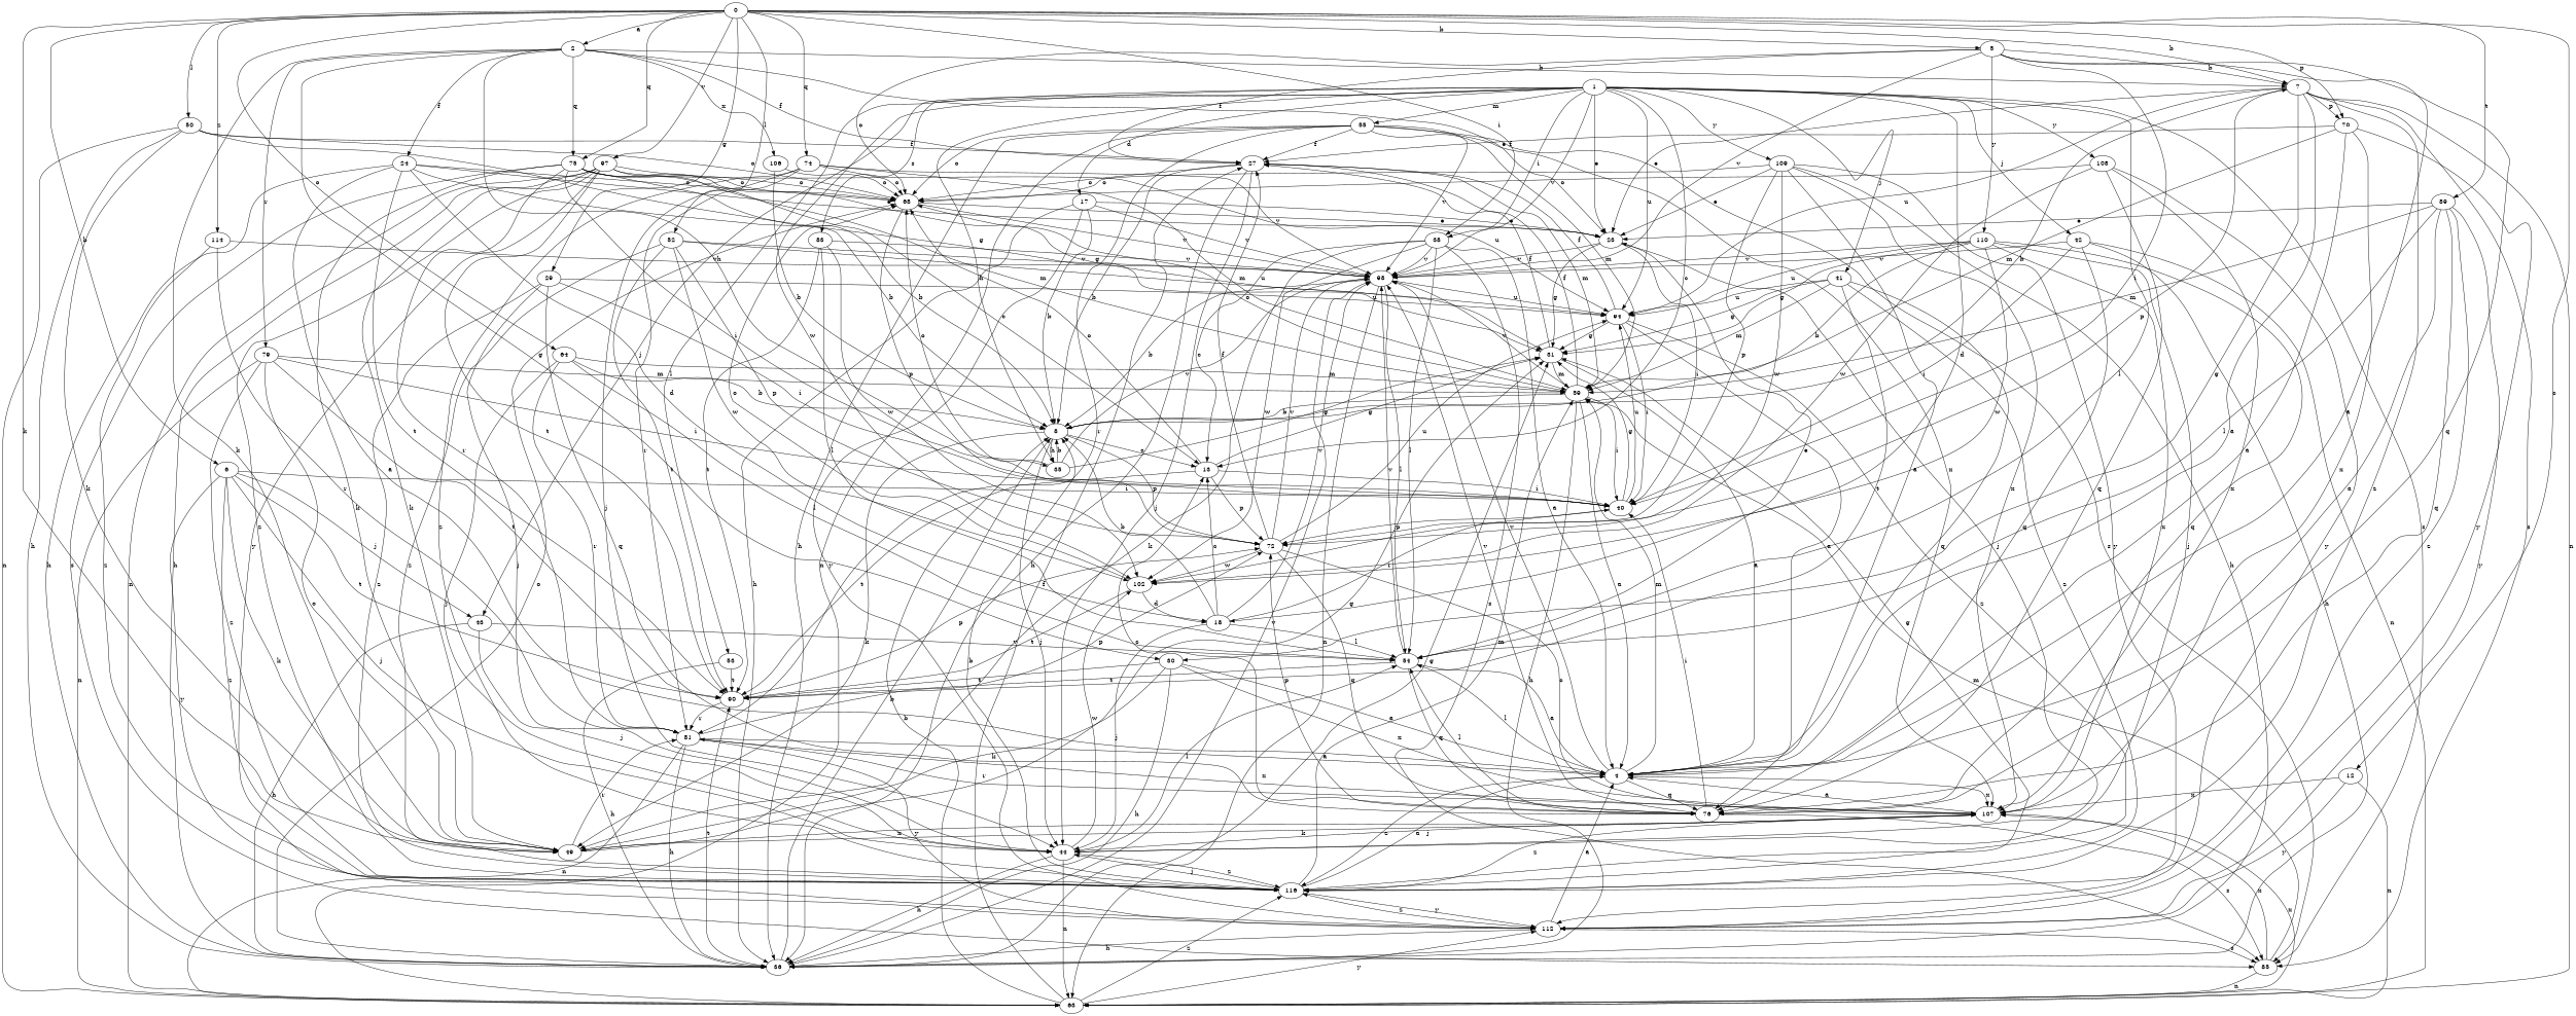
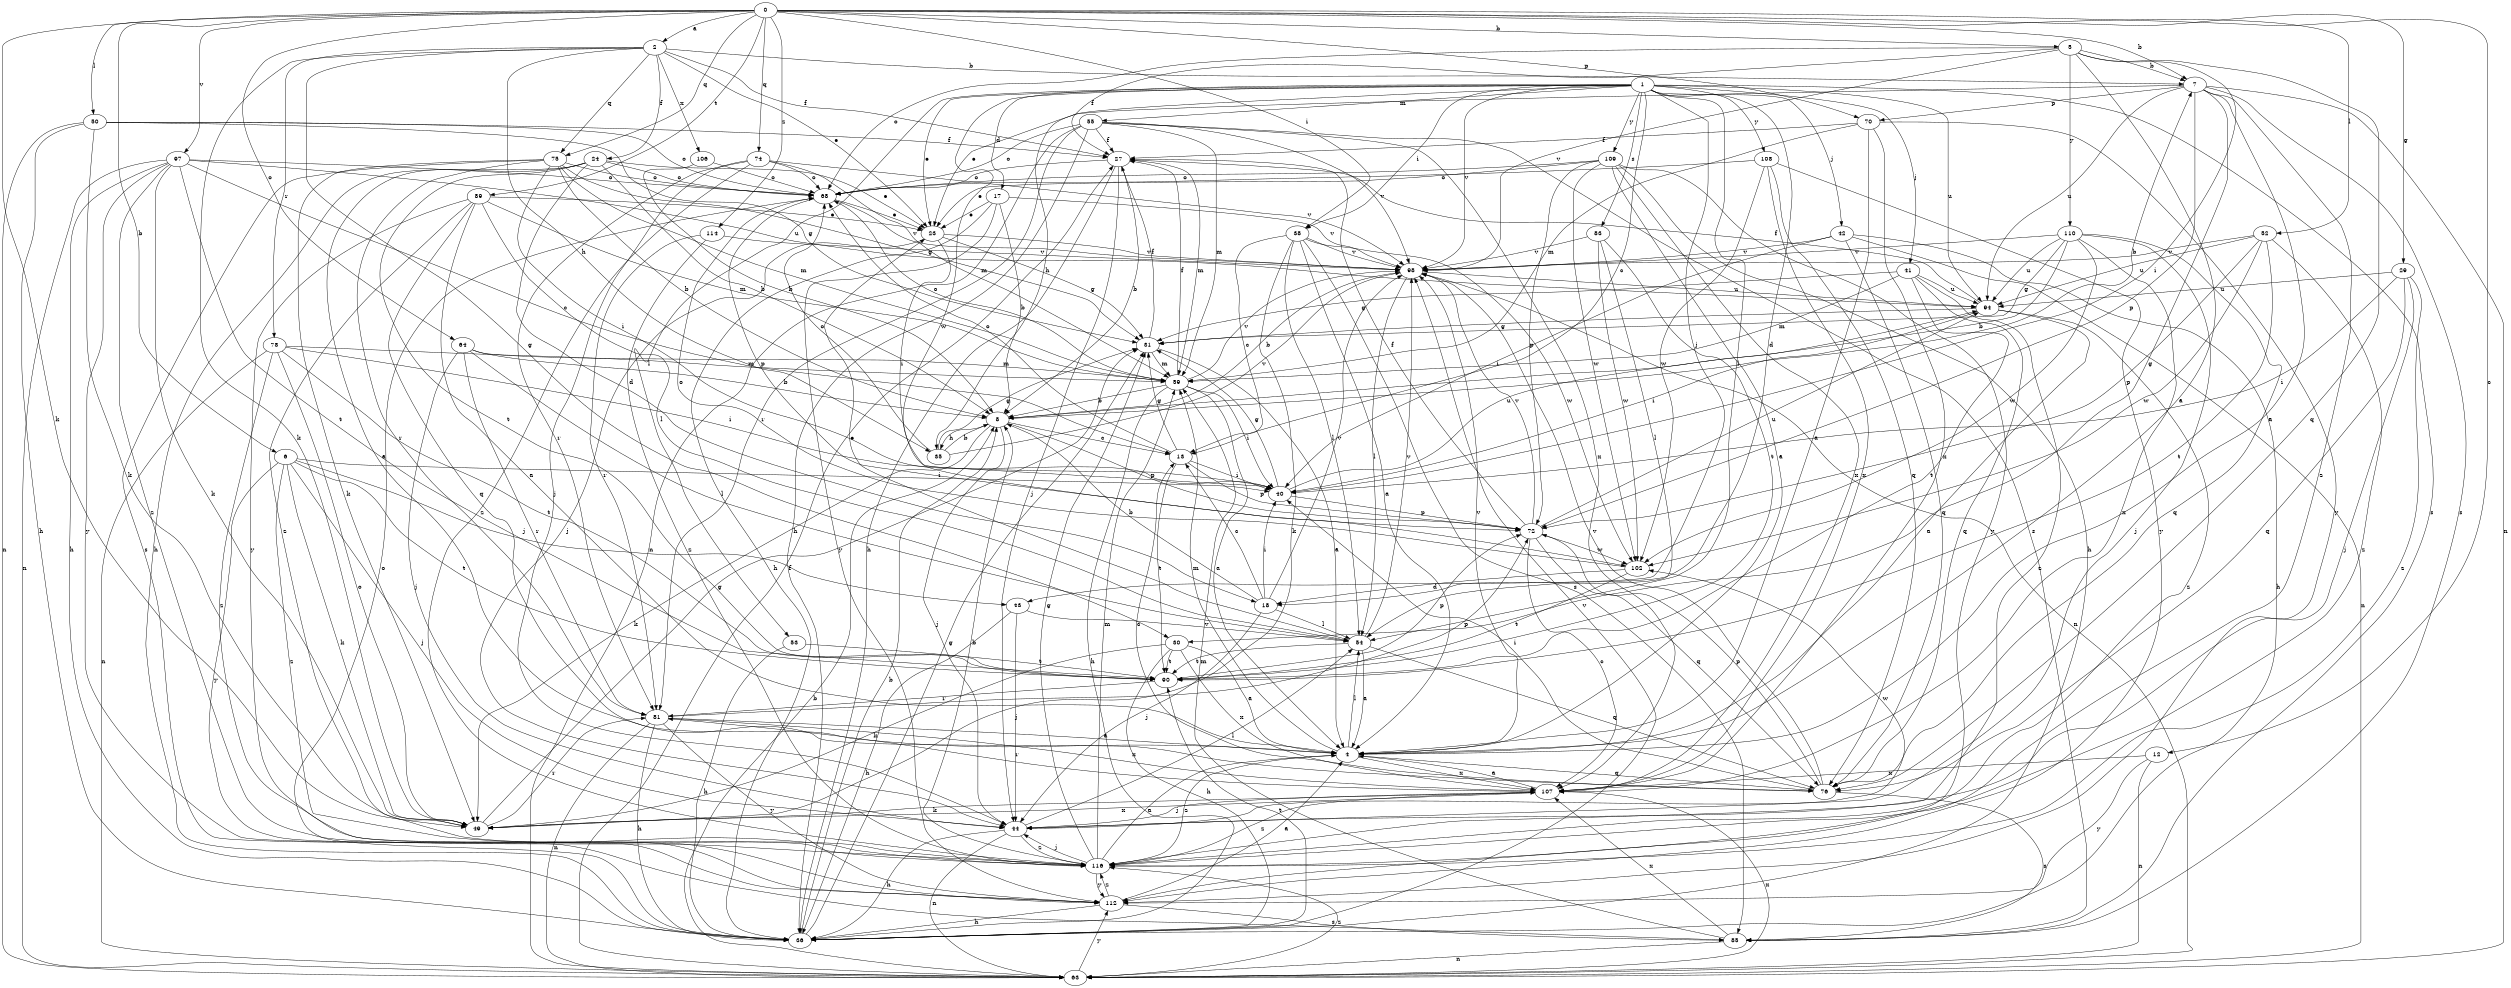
  strict digraph {
    0
    2
    5
    6
    7
    12
    29
    38
    49
    50
    52
    64
    70
    74
    75
    89
    97
    114
    23
    35
    24
    27
    30
-   78 [label=79]
+   78
    106
    98
    4
    76
    40
    68
    110
    43
    116
    44
    90
    112
    85
    94
    63
    72
    107
    13
    54
    102
    31
    81
    36
    59
    8
    1
    17
    18
    41
    42
    53
    55
    83
    108
    109
    0 -> 2 [label=a]
    0 -> 5 [label=b]
    0 -> 6 [label=b]
    0 -> 7 [label=b]
    0 -> 12 [label=c]
    0 -> 29 [label=g]
    0 -> 38 [label=i]
    0 -> 49 [label=k]
    0 -> 50 [label=l]
    0 -> 52 [label=l]
    0 -> 64 [label=o]
    0 -> 70 [label=p]
    0 -> 74 [label=q]
    0 -> 75 [label=q]
    0 -> 89 [label=t]
    0 -> 97 [label=v]
    0 -> 114 [label=z]
    2 -> 7 [label=b]
    2 -> 49 [label=k]
    2 -> 75 [label=q]
    2 -> 23 [label=e]
    2 -> 35 [label=h]
    2 -> 24 [label=f]
    2 -> 27 [label=f]
    2 -> 30 [label=g]
    2 -> 78 [label=r]
    2 -> 106 [label=x]
    5 -> 7 [label=b]
    5 -> 27 [label=f]
    5 -> 98 [label=v]
    5 -> 4 [label=a]
    5 -> 76 [label=q]
    5 -> 40 [label=i]
    5 -> 68 [label=o]
    5 -> 110 [label=y]
    6 -> 49 [label=k]
    6 -> 40 [label=i]
    6 -> 43 [label=j]
    6 -> 116 [label=z]
    6 -> 44 [label=j]
    6 -> 90 [label=t]
    6 -> 112 [label=y]
    7 -> 70 [label=p]
    7 -> 23 [label=e]
    7 -> 30 [label=g]
    7 -> 4 [label=a]
    7 -> 116 [label=z]
    7 -> 85 [label=s]
    7 -> 94 [label=u]
    7 -> 63 [label=n]
    7 -> 72 [label=p]
    12 -> 112 [label=y]
    12 -> 63 [label=n]
    12 -> 107 [label=x]
    29 -> 76 [label=q]
    29 -> 40 [label=i]
    29 -> 116 [label=z]
    29 -> 44 [label=j]
    29 -> 94 [label=u]
    38 -> 49 [label=k]
    38 -> 98 [label=v]
    38 -> 4 [label=a]
    38 -> 85 [label=s]
    38 -> 13 [label=c]
    38 -> 54 [label=l]
    38 -> 102 [label=w]
    49 -> 107 [label=x]
    49 -> 31 [label=g]
    49 -> 81 [label=r]
    50 -> 49 [label=k]
    50 -> 27 [label=f]
    50 -> 68 [label=o]
    50 -> 63 [label=n]
    50 -> 31 [label=g]
    50 -> 36 [label=h]
    52 -> 98 [label=v]
    52 -> 116 [label=z]
    52 -> 90 [label=t]
    52 -> 94 [label=u]
    52 -> 72 [label=p]
    52 -> 102 [label=w]
    64 -> 44 [label=j]
    64 -> 54 [label=l]
    64 -> 81 [label=r]
    64 -> 59 [label=m]
    64 -> 8 [label=b]
    70 -> 27 [label=f]
    70 -> 4 [label=a]
    70 -> 112 [label=y]
    70 -> 107 [label=x]
    70 -> 59 [label=m]
    74 -> 98 [label=v]
    74 -> 68 [label=o]
    74 -> 116 [label=z]
    74 -> 44 [label=j]
    74 -> 81 [label=r]
    74 -> 59 [label=m]
    75 -> 49 [label=k]
    75 -> 40 [label=i]
    75 -> 68 [label=o]
    75 -> 85 [label=s]
    75 -> 31 [label=g]
    75 -> 81 [label=r]
    75 -> 59 [label=m]
    75 -> 8 [label=b]
    89 -> 23 [label=e]
    89 -> 4 [label=a]
    89 -> 76 [label=q]
    89 -> 116 [label=z]
    89 -> 112 [label=y]
    89 -> 54 [label=l]
    89 -> 59 [label=m]
    97 -> 49 [label=k]
    97 -> 68 [label=o]
    97 -> 116 [label=z]
    97 -> 90 [label=t]
    97 -> 112 [label=y]
    97 -> 94 [label=u]
    97 -> 63 [label=n]
    97 -> 13 [label=c]
    97 -> 36 [label=h]
    114 -> 98 [label=v]
    114 -> 116 [label=z]
    114 -> 81 [label=r]
    23 -> 98 [label=v]
    23 -> 40 [label=i]
    23 -> 44 [label=j]
    23 -> 31 [label=g]
    35 -> 98 [label=v]
    35 -> 68 [label=o]
    35 -> 31 [label=g]
    35 -> 8 [label=b]
    24 -> 23 [label=e]
    24 -> 4 [label=a]
    24 -> 68 [label=o]
    24 -> 90 [label=t]
    24 -> 36 [label=h]
    24 -> 8 [label=b]
    24 -> 18 [label=d]
    27 -> 68 [label=o]
    27 -> 44 [label=j]
    27 -> 36 [label=h]
    27 -> 59 [label=m]
    27 -> 8 [label=b]
    30 -> 49 [label=k]
    30 -> 4 [label=a]
    30 -> 90 [label=t]
    30 -> 107 [label=x]
    30 -> 36 [label=h]
    78 -> 49 [label=o]
    78 -> 40 [label=i]
    78 -> 116 [label=z]
    78 -> 90 [label=t]
    78 -> 63 [label=n]
    78 -> 59 [label=m]
    106 -> 68 [label=o]
    106 -> 8 [label=b]
    98 -> 94 [label=u]
    98 -> 63 [label=n]
    98 -> 54 [label=l]
    98 -> 8 [label=b]
    4 -> 98 [label=v]
    4 -> 76 [label=q]
    4 -> 116 [label=z]
    4 -> 107 [label=x]
    4 -> 54 [label=l]
    4 -> 59 [label=m]
    76 -> 98 [label=v]
    76 -> 40 [label=i]
    76 -> 85 [label=s]
    76 -> 72 [label=p]
    76 -> 13 [label=c]
-   76 -> 54 [label=l]
    40 -> 94 [label=u]
    40 -> 72 [label=p]
    40 -> 31 [label=g]
    68 -> 23 [label=e]
    68 -> 98 [label=v]
    68 -> 72 [label=p]
    110 -> 98 [label=v]
    110 -> 76 [label=q]
    110 -> 44 [label=j]
    110 -> 94 [label=u]
    110 -> 107 [label=x]
    110 -> 102 [label=w]
    110 -> 31 [label=g]
    110 -> 8 [label=b]
    43 -> 44 [label=j]
    43 -> 54 [label=v]
    43 -> 36 [label=h]
    116 -> 4 [label=a]
    116 -> 44 [label=j]
    116 -> 112 [label=y]
    116 -> 31 [label=g]
    116 -> 59 [label=m]
    116 -> 8 [label=b]
    44 -> 116 [label=z]
    44 -> 63 [label=n]
    44 -> 54 [label=l]
    44 -> 102 [label=w]
    44 -> 36 [label=h]
    90 -> 72 [label=p]
    90 -> 81 [label=r]
    112 -> 4 [label=a]
    112 -> 116 [label=z]
    112 -> 85 [label=s]
    112 -> 36 [label=h]
    85 -> 63 [label=n]
    85 -> 107 [label=x]
    85 -> 59 [label=m]
    94 -> 27 [label=f]
    94 -> 4 [label=a]
    94 -> 40 [label=i]
    94 -> 116 [label=z]
    94 -> 31 [label=g]
    63 -> 27 [label=f]
    63 -> 116 [label=z]
    63 -> 112 [label=y]
    63 -> 107 [label=x]
    63 -> 8 [label=b]
    72 -> 27 [label=f]
    72 -> 98 [label=v]
    72 -> 76 [label=q]
    72 -> 94 [label=u]
    72 -> 107 [label=c]
    72 -> 102 [label=w]
    107 -> 49 [label=k]
    107 -> 4 [label=a]
    107 -> 116 [label=z]
    107 -> 44 [label=j]
    107 -> 81 [label=r]
    13 -> 40 [label=i]
    13 -> 68 [label=o]
    13 -> 90 [label=t]
    13 -> 72 [label=p]
    13 -> 31 [label=g]
    54 -> 23 [label=e]
    54 -> 98 [label=v]
    54 -> 4 [label=a]
    54 -> 76 [label=q]
    54 -> 90 [label=t]
    102 -> 68 [label=o]
    102 -> 90 [label=t]
    102 -> 18 [label=d]
    31 -> 27 [label=f]
    31 -> 4 [label=a]
    31 -> 59 [label=m]
    81 -> 4 [label=a]
    81 -> 112 [label=y]
    81 -> 63 [label=n]
    81 -> 72 [label=p]
    81 -> 107 [label=x]
    81 -> 36 [label=h]
    36 -> 98 [label=v]
    36 -> 68 [label=o]
    36 -> 90 [label=t]
    36 -> 31 [label=g]
    36 -> 8 [label=b]
    59 -> 27 [label=f]
    59 -> 98 [label=v]
    59 -> 4 [label=a]
    59 -> 40 [label=i]
    59 -> 68 [label=o]
    59 -> 36 [label=h]
    59 -> 8 [label=b]
    8 -> 7 [label=b]
    8 -> 49 [label=k]
    8 -> 35 [label=h]
    8 -> 44 [label=j]
    8 -> 72 [label=p]
    8 -> 13 [label=c]
    1 -> 38 [label=i]
    1 -> 23 [label=e]
    1 -> 35 [label=h]
    1 -> 98 [label=v]
    1 -> 43 [label=j]
    1 -> 85 [label=s]
    1 -> 94 [label=u]
    1 -> 13 [label=c]
    1 -> 54 [label=l]
    1 -> 102 [label=w]
    1 -> 17 [label=d]
    1 -> 18 [label=d]
    1 -> 41 [label=j]
    1 -> 42 [label=j]
    1 -> 53 [label=l]
    1 -> 55 [label=m]
    1 -> 83 [label=s]
    1 -> 108 [label=y]
    1 -> 109 [label=y]
    17 -> 23 [label=e]
    17 -> 98 [label=v]
    17 -> 112 [label=y]
    17 -> 36 [label=h]
    17 -> 8 [label=b]
    18 -> 98 [label=v]
    18 -> 40 [label=i]
    18 -> 44 [label=j]
    18 -> 13 [label=c]
    18 -> 54 [label=l]
    18 -> 8 [label=b]
    41 -> 76 [label=q]
    41 -> 116 [label=z]
    41 -> 90 [label=t]
    41 -> 94 [label=u]
    41 -> 31 [label=g]
    41 -> 59 [label=m]
    42 -> 98 [label=v]
    42 -> 76 [label=q]
    42 -> 40 [label=i]
    42 -> 63 [label=n]
    42 -> 36 [label=h]
    53 -> 90 [label=t]
    53 -> 36 [label=h]
    55 -> 27 [label=f]
    55 -> 98 [label=v]
    55 -> 68 [label=o]
    55 -> 85 [label=s]
    55 -> 63 [label=n]
    55 -> 107 [label=x]
    55 -> 81 [label=r]
    55 -> 36 [label=h]
    55 -> 59 [label=m]
    83 -> 98 [label=v]
    83 -> 90 [label=t]
    83 -> 54 [label=l]
    83 -> 102 [label=w]
    108 -> 76 [label=q]
    108 -> 68 [label=o]
    108 -> 112 [label=y]
    108 -> 107 [label=x]
    108 -> 102 [label=w]
    109 -> 23 [label=e]
    109 -> 4 [label=a]
    109 -> 68 [label=o]
    109 -> 112 [label=y]
    109 -> 72 [label=p]
    109 -> 107 [label=x]
    109 -> 102 [label=w]
    109 -> 36 [label=h]
  }
